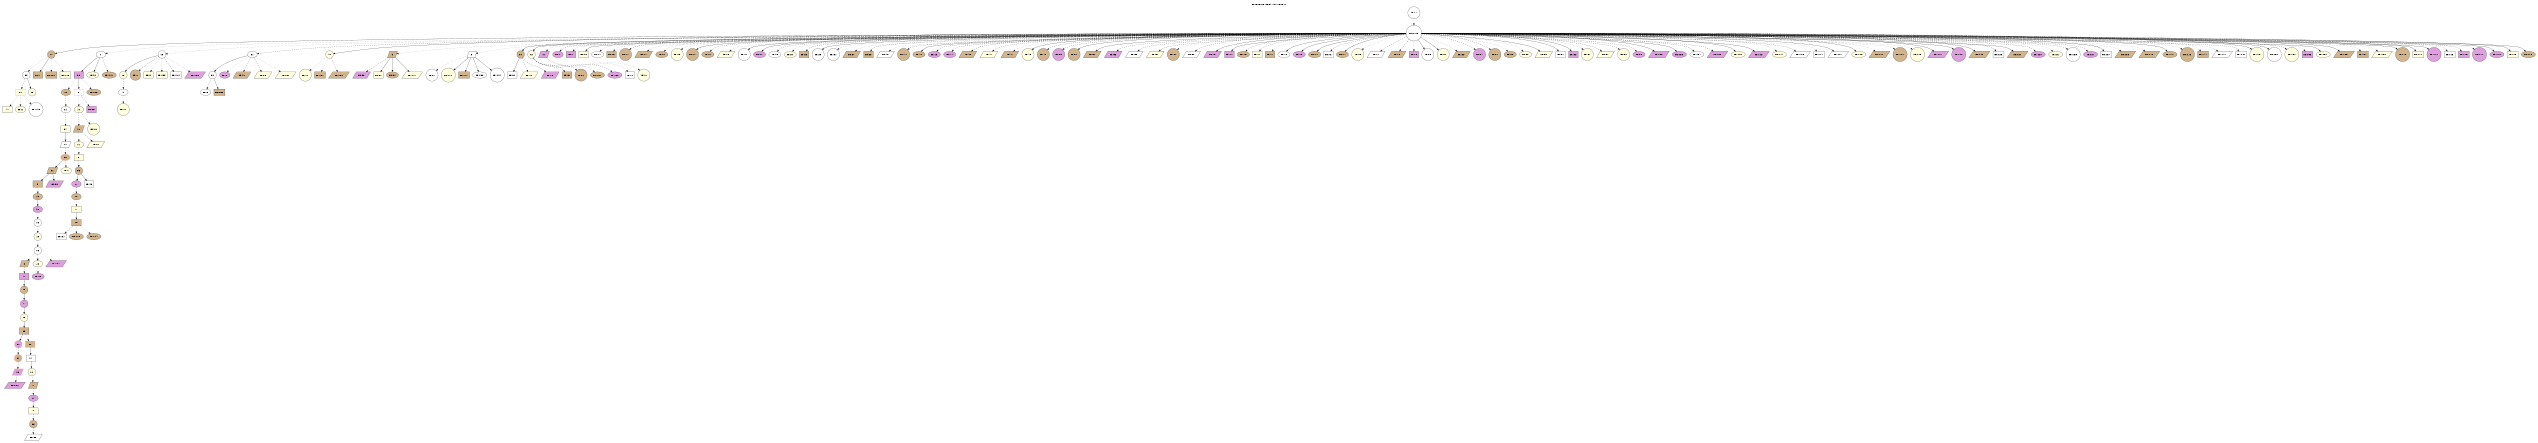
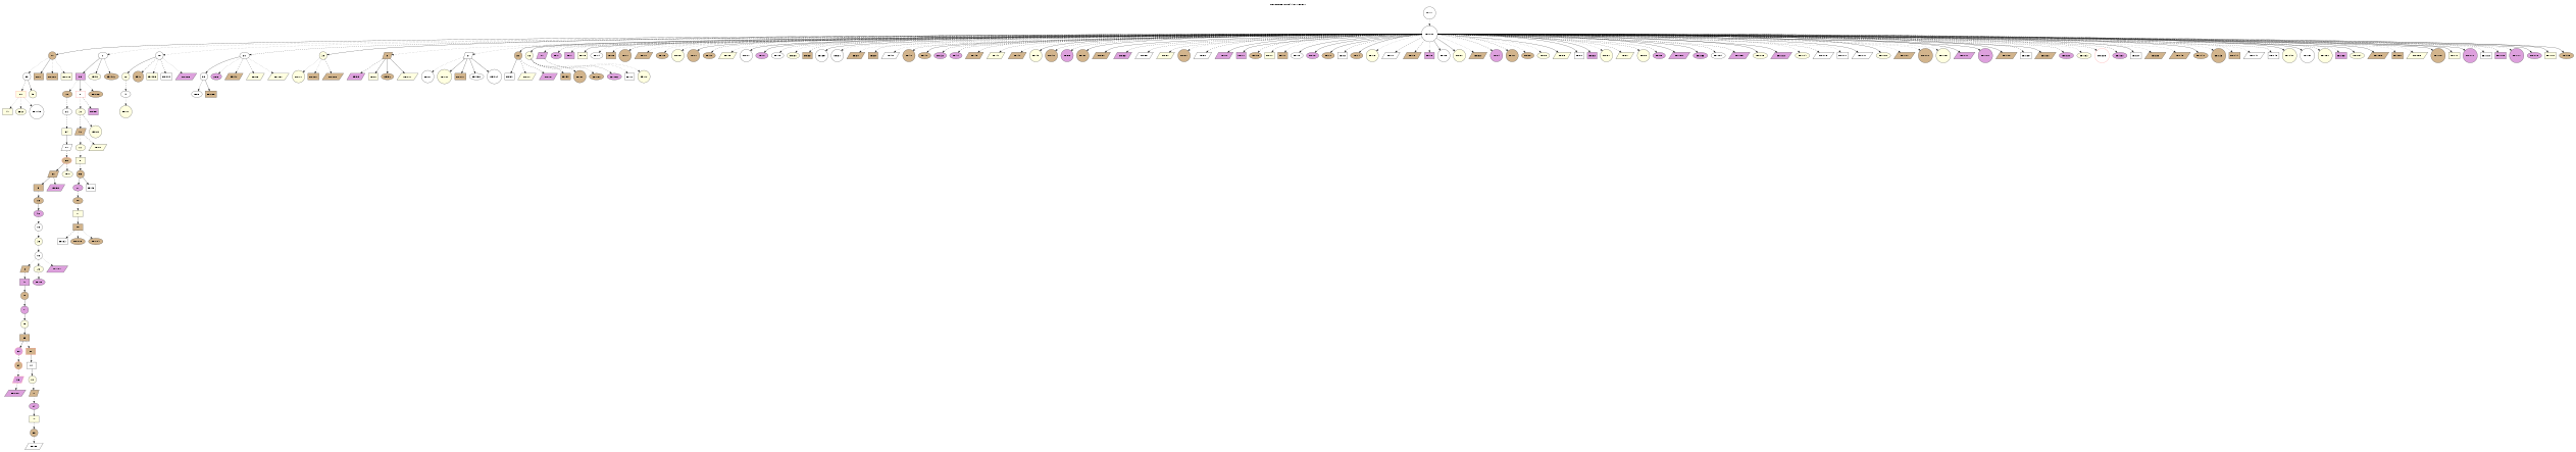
  digraph {
    fontname=Lato
    label="Confidence score: -487.658011"
    labelloc=t
    node [fillcolor=tan fontname=Lato shape=circle style=filled]
    edge [fontname=Lato style=dotted]
    n1 [color=indianred1 fillcolor=lightyellow label=11 shape=box]
    n2 [fillcolor=lightyellow label=44 shape=box]
    cell3 [fillcolor=lightyellow shape=ellipse]
    cell145 [fillcolor=white]
    n5 [fillcolor=white label=33]
    n6 [fillcolor=lightyellow label=45]
    n7 [label=11]
    cell7 [shape=box]
    cell102 [shape=box]
    cell118 [fillcolor=lightyellow shape=box]
    n11 [color=indianred1 label=37]
    n12 [color=indianred1 fillcolor=plum label=40 shape=parallelogram]
    cell112 [fillcolor=plum shape=parallelogram]
    n14 [color=indianred1 fillcolor=plum label=31]
    n15 [fillcolor=lightyellow label=48 shape=box]
    n16 [label=30]
    cell58 [fillcolor=white shape=parallelogram]
    n18 [fillcolor=plum label=47 shape=ellipse]
    n19 [label=6 shape=parallelogram]
    n20 [fillcolor=lightyellow label=22]
    n21 [fillcolor=white label=17 shape=box]
    n22 [color=indianred1 label=12 shape=box]
    n23 [label=35 shape=box]
    n24 [fillcolor=lightyellow label=15]
    n25 [fillcolor=plum label=24]
    n26 [label=25]
    n27 [fillcolor=plum label=46 shape=box]
    n28 [label=9 shape=parallelogram]
    n29 [fillcolor=white label=28]
    n30 [fillcolor=lightyellow label=43 shape=ellipse]
    cell101 [fillcolor=plum shape=parallelogram]
    cell28 [fillcolor=plum shape=ellipse]
    n33 [fillcolor=lightyellow label=40]
    n34 [fillcolor=white label=13]
    n35 [fillcolor=plum label=41 shape=ellipse]
    n36 [label=19 shape=ellipse]
    n37 [label=5 shape=box]
    n38 [label=31 shape=parallelogram]
    cell30 [fillcolor=plum shape=parallelogram]
    n40 [color=indianred1 label=39 shape=ellipse]
    cell2 [fillcolor=lightyellow shape=ellipse]
    n42 [fillcolor=white label=21 shape=parallelogram]
    n43 [fillcolor=lightyellow label=37 shape=box]
    n44 [fillcolor=white label=34 shape=ellipse]
    n45 [label=12 shape=ellipse]
    n46 [fillcolor=lightyellow label=7 shape=box]
    n47 [label=20 shape=box]
    cell34 [fillcolor=white shape=box]
    cell119 [shape=ellipse]
    cell124 [shape=ellipse]
    n51 [label=18 shape=ellipse]
    n52 [fillcolor=plum label=27 shape=ellipse]
    n53 [label=50]
    cell23 [fillcolor=white shape=box]
    n55 [fillcolor=lightyellow label=2 shape=box]
    n56 [fillcolor=lightyellow label=16 shape=ellipse]
    n57 [label=14 shape=parallelogram]
    cell18 [fillcolor=lightyellow shape=parallelogram]
    n59 [fillcolor=lightyellow label=42 shape=ellipse]
    cell63 [fillcolor=lightyellow]
    n61 [color=indianred1 fillcolor=white label=1 shape=box]
    cell95 [fillcolor=plum shape=box]
    n63 [fillcolor=plum label=39 shape=box]
    cell123 [shape=ellipse]
    n65 [fillcolor=white label=1 shape=ellipse]
    cell13 [fillcolor=lightyellow shape=ellipse]
    cell164 [shape=ellipse]
    n68 [fillcolor=lightyellow label=29]
    n69 [fillcolor=white label=4 shape=ellipse]
    cell11 [fillcolor=lightyellow]
    n71 [fillcolor=white label=10]
    cell4
-   cell8 [fillcolor=lightyellow shape=box]
    cell133 [fillcolor=lightyellow shape=box]
    cell142 [fillcolor=white shape=box]
    cell150 [fillcolor=plum shape=parallelogram]
    n77 [fillcolor=white label=36 shape=ellipse]
    n78 [fillcolor=white label=38]
    cell5 [fillcolor=plum shape=ellipse]
    cell24 [shape=parallelogram]
    cell85 [fillcolor=lightyellow shape=parallelogram]
    cell156 [fillcolor=lightyellow shape=parallelogram]
    cell9 [fillcolor=white shape=ellipse]
    cell109 [shape=box]
    n85 [fillcolor=white label=germline]
    n86 [fillcolor=lightyellow label=49]
    n87 [label=8 shape=parallelogram]
    n88 [fillcolor=white label=3 shape=parallelogram]
    n89 [label=32]
    n90 [fillcolor=lightyellow label=23]
    n91 [fillcolor=plum label=26 shape=parallelogram]
    cell1 [fillcolor=plum shape=ellipse]
    cell6 [fillcolor=plum shape=box]
    cell10 [fillcolor=lightyellow shape=box]
    cell14 [fillcolor=white shape=ellipse]
    cell15 [shape=box]
    cell16
    cell17 [shape=parallelogram]
    cell19 [shape=ellipse]
    cell20 [fillcolor=lightyellow]
    cell21
    cell22 [shape=ellipse]
    cell25 [fillcolor=lightyellow shape=parallelogram]
    cell26 [fillcolor=white]
    cell27 [fillcolor=plum shape=ellipse]
    cell29 [fillcolor=white shape=ellipse]
    cell32 [fillcolor=lightyellow shape=ellipse]
    cell33 [shape=box]
    cell35 [fillcolor=white]
    cell36 [fillcolor=white]
    cell37 [shape=parallelogram]
    cell39 [shape=box]
    cell40 [fillcolor=white shape=parallelogram]
    cell41
    cell42 [shape=ellipse]
    cell43 [fillcolor=plum shape=ellipse]
    cell44 [fillcolor=plum shape=ellipse]
    cell45 [shape=parallelogram]
    cell46 [fillcolor=lightyellow shape=parallelogram]
    cell47 [shape=parallelogram]
    cell48 [fillcolor=lightyellow]
    cell49
    cell50 [fillcolor=plum]
    cell51
    cell52 [shape=parallelogram]
    cell53 [fillcolor=plum shape=parallelogram]
    cell55 [fillcolor=white shape=parallelogram]
    cell56 [fillcolor=lightyellow shape=parallelogram]
    cell57
    cell59 [fillcolor=white shape=parallelogram]
    cell60 [fillcolor=plum shape=parallelogram]
    cell61 [fillcolor=plum shape=box]
    cell65 [shape=ellipse]
    cell66 [fillcolor=lightyellow shape=box]
    cell67 [shape=box]
    cell68 [fillcolor=white shape=ellipse]
    cell69 [fillcolor=plum shape=ellipse]
    cell71 [shape=ellipse]
    cell73 [fillcolor=white shape=box]
    cell74 [shape=ellipse]
    cell75 [fillcolor=lightyellow]
    cell77 [fillcolor=white shape=parallelogram]
    cell78 [shape=parallelogram]
    cell79 [fillcolor=plum shape=box]
    cell80 [fillcolor=white]
    cell81 [fillcolor=lightyellow]
    cell83 [shape=parallelogram]
    cell84 [fillcolor=plum]
    cell86
    cell88 [shape=ellipse]
    cell89 [fillcolor=lightyellow shape=ellipse]
    cell90 [fillcolor=lightyellow shape=parallelogram]
    cell91 [fillcolor=white shape=box]
    cell93 [fillcolor=plum shape=box]
    cell96 [fillcolor=lightyellow]
    cell97 [fillcolor=lightyellow shape=parallelogram]
    cell98 [fillcolor=lightyellow]
    cell99 [fillcolor=plum shape=ellipse]
    cell100 [fillcolor=plum shape=parallelogram]
    cell103 [fillcolor=plum shape=ellipse]
    cell104 [fillcolor=white shape=ellipse]
    cell105 [fillcolor=plum shape=parallelogram]
    cell110 [fillcolor=lightyellow shape=ellipse]
    cell113 [fillcolor=plum shape=parallelogram]
    cell114 [fillcolor=lightyellow shape=ellipse]
    cell115 [fillcolor=white shape=parallelogram]
    cell116 [fillcolor=white shape=box]
    cell117 [fillcolor=white shape=parallelogram]
    cell120 [fillcolor=lightyellow shape=ellipse]
    cell121 [shape=parallelogram]
    cell122
    cell125 [fillcolor=lightyellow]
    cell126 [fillcolor=plum shape=parallelogram]
    cell128 [fillcolor=plum]
    cell129 [shape=parallelogram]
    cell130 [fillcolor=white shape=box]
    cell131 [shape=parallelogram]
    cell132 [fillcolor=plum shape=ellipse]
    cell134 [fillcolor=lightyellow shape=ellipse]
-   cell135 [fillcolor=white]
+   cell135 [fillcolor=white color=indianred1]
    cell136 [fillcolor=plum shape=ellipse]
    cell137 [fillcolor=white shape=box]
    cell138 [shape=parallelogram]
    cell140 [shape=parallelogram]
    cell141 [shape=ellipse]
    cell143
    cell144 [shape=box]
    cell146 [fillcolor=white shape=parallelogram]
    cell148 [fillcolor=white shape=box]
    cell149 [fillcolor=lightyellow]
    cell151 [fillcolor=white]
    cell152 [fillcolor=lightyellow]
    cell153 [fillcolor=plum shape=box]
    cell154 [fillcolor=lightyellow shape=ellipse]
    cell155 [shape=parallelogram]
    cell157 [shape=box]
    cell159 [fillcolor=lightyellow shape=parallelogram]
    cell160
    cell161 [fillcolor=lightyellow shape=box]
    cell162 [fillcolor=plum]
    cell163 [fillcolor=white shape=box]
    cell165 [fillcolor=plum shape=box]
    cell166 [fillcolor=plum]
    cell168 [fillcolor=plum shape=ellipse]
    cell169 [fillcolor=lightyellow shape=box]
    cell170 [shape=ellipse]
    cell72 [fillcolor=lightyellow]
    cell107 [shape=box]
    cell108 [shape=parallelogram]
    cell38 [fillcolor=plum shape=parallelogram]
    cell82 [fillcolor=lightyellow shape=box]
    cell94 [shape=ellipse]
    cell167 [fillcolor=lightyellow shape=parallelogram]
    cell87 [fillcolor=white]
    cell111 [fillcolor=lightyellow]
    cell127 [shape=box]
    cell139 [fillcolor=white shape=ellipse]
    cell147 [fillcolor=white]
    cell31 [fillcolor=white shape=box]
    cell62 [fillcolor=lightyellow shape=parallelogram]
    cell70 [fillcolor=plum shape=parallelogram]
    cell54 [shape=box]
    cell92
    cell106 [shape=ellipse]
    cell158 [fillcolor=plum shape=ellipse]
    cell12 [fillcolor=white shape=box]
    cell64 [fillcolor=lightyellow]
    cell76 [fillcolor=white]
    n1 -> n2
    n1 -> cell3
    n1 -> cell145
    n5 -> n1 [style=dashed]
    n5 -> n6 [style=solid]
    n7 -> n5
    n7 -> cell7 [style=solid]
    n7 -> cell102
    n7 -> cell118
    n11 -> n12 [style=dashed]
    n12 -> cell112 [style=dashed]
    n14 -> n11 [style=dashed]
    n15 -> n16 [style=dashed]
    n16 -> cell58 [style=dashed]
    n18 -> n15 [style=solid]
    n19 -> n18
    n20 -> n19
    n21 -> n20 [style=solid]
    n22 -> n21 [style=solid]
    n23 -> n14 [style=solid]
    n23 -> n22
    n24 -> n23 [style=solid]
    n25 -> n24 [style=solid]
    n26 -> n25 [style=solid]
    n27 -> n26 [style=solid]
    n28 -> n27 [style=dashed]
    n29 -> n28
    n29 -> n30
    n29 -> cell101
    n30 -> cell28
    n33 -> n29
    n34 -> n33
    n35 -> n34
    n36 -> n35 [style=solid]
    n37 -> n36
    n38 -> n37 [style=solid]
    n38 -> cell30 [style=solid]
    n40 -> n38 [style=solid]
    n40 -> cell2 [style=dashed]
    n42 -> n40 [style=dashed]
    n43 -> n42 [style=solid]
    n44 -> n43 [style=dashed]
    n45 -> n44 [style=dashed]
    n46 -> n47 [style=solid]
    n47 -> cell34 [style=dashed]
    n47 -> cell119
    n47 -> cell124
    n51 -> n46
    n52 -> n51 [style=dashed]
    n53 -> n52 [style=solid]
    n53 -> cell23 [style=solid]
    n55 -> n53 [style=dashed]
    n56 -> n55
    n57 -> n56
    n57 -> cell18 [style=dashed]
    n59 -> n57 [style=dashed]
    n59 -> cell63 [style=dashed]
    n61 -> n59
    n61 -> cell95 [style=dashed]
    n63 -> n45
    n63 -> n61 [style=solid]
    n63 -> cell123
    n65 -> n63 [style=solid]
    n65 -> cell13 [style=solid]
    n65 -> cell164 [style=dashed]
    n68 -> n69 [style=dashed]
    n69 -> cell11
    n71 -> n68 [style=solid]
    n71 -> cell4 [style=dashed]
-   n71 -> cell8
    n71 -> cell133
    n71 -> cell142 [style=dashed]
    n71 -> cell150
    n77 -> n78 [style=solid]
    n77 -> cell5
    n77 -> cell24 [style=dashed]
    n77 -> cell85 [style=dashed]
    n77 -> cell156
    n78 -> cell9 [style=dashed]
    n78 -> cell109 [style=solid]
    n85 -> n7 [style=solid]
    n85 -> n65
    n85 -> n71
    n85 -> n77 [style=dashed]
    n85 -> n86 [style=solid]
    n85 -> n87
    n85 -> n88
    n85 -> n89 [style=solid]
    n85 -> n90 [style=solid]
    n85 -> n91
    n85 -> cell1 [style=dashed]
    n85 -> cell6
    n85 -> cell10 [style=solid]
    n85 -> cell14
    n85 -> cell15
    n85 -> cell16 [style=dashed]
    n85 -> cell17
    n85 -> cell19
    n85 -> cell20
    n85 -> cell21 [style=solid]
    n85 -> cell22 [style=dashed]
    n85 -> cell25
    n85 -> cell26 [style=solid]
    n85 -> cell27 [style=solid]
    n85 -> cell29 [style=dashed]
    n85 -> cell32
    n85 -> cell33 [style=dashed]
    n85 -> cell35 [style=solid]
    n85 -> cell36
    n85 -> cell37
    n85 -> cell39 [style=dashed]
    n85 -> cell40
    n85 -> cell41 [style=dashed]
    n85 -> cell42 [style=solid]
    n85 -> cell43 [style=dashed]
    n85 -> cell44 [style=dashed]
    n85 -> cell45 [style=dashed]
    n85 -> cell46 [style=dashed]
    n85 -> cell47
    n85 -> cell48 [style=solid]
    n85 -> cell49 [style=dashed]
    n85 -> cell50 [style=dashed]
    n85 -> cell51 [style=solid]
    n85 -> cell52 [style=solid]
    n85 -> cell53 [style=dashed]
    n85 -> cell55 [style=dashed]
    n85 -> cell56 [style=dashed]
    n85 -> cell57
    n85 -> cell59 [style=dashed]
    n85 -> cell60 [style=solid]
    n85 -> cell61 [style=solid]
    n85 -> cell65 [style=dashed]
    n85 -> cell66 [style=dashed]
    n85 -> cell67
    n85 -> cell68 [style=solid]
    n85 -> cell69 [style=solid]
    n85 -> cell71 [style=solid]
    n85 -> cell73 [style=dashed]
    n85 -> cell74 [style=solid]
    n85 -> cell75
    n85 -> cell77 [style=dashed]
    n85 -> cell78 [style=dashed]
    n85 -> cell79
    n85 -> cell80 [style=solid]
    n85 -> cell81 [style=solid]
    n85 -> cell83
    n85 -> cell84 [style=dashed]
    n85 -> cell86 [style=dashed]
    n85 -> cell88
    n85 -> cell89
    n85 -> cell90 [style=solid]
    n85 -> cell91 [style=solid]
    n85 -> cell93 [style=solid]
    n85 -> cell96
    n85 -> cell97 [style=dashed]
    n85 -> cell98 [style=dashed]
    n85 -> cell99 [style=dashed]
    n85 -> cell100 [style=solid]
    n85 -> cell103 [style=solid]
    n85 -> cell104 [style=dashed]
    n85 -> cell105 [style=dashed]
    n85 -> cell110 [style=solid]
    n85 -> cell113 [style=solid]
    n85 -> cell114
    n85 -> cell115 [style=dashed]
    n85 -> cell116
    n85 -> cell117 [style=solid]
    n85 -> cell120 [style=solid]
    n85 -> cell121
    n85 -> cell122
    n85 -> cell125
    n85 -> cell126 [style=solid]
    n85 -> cell128 [style=solid]
    n85 -> cell129 [style=solid]
    n85 -> cell130 [style=dashed]
    n85 -> cell131 [style=solid]
    n85 -> cell132 [style=dashed]
    n85 -> cell134
    n85 -> cell135 [style=dashed]
    n85 -> cell136 [style=dashed]
    n85 -> cell137 [style=solid]
    n85 -> cell138
    n85 -> cell140
    n85 -> cell141 [style=solid]
    n85 -> cell143
    n85 -> cell144
    n85 -> cell146
    n85 -> cell148 [style=dashed]
    n85 -> cell149 [style=solid]
    n85 -> cell151 [style=solid]
    n85 -> cell152 [style=dashed]
    n85 -> cell153
    n85 -> cell154 [style=solid]
    n85 -> cell155 [style=solid]
    n85 -> cell157
    n85 -> cell159
    n85 -> cell160 [style=solid]
    n85 -> cell161 [style=solid]
    n85 -> cell162 [style=solid]
    n85 -> cell163
    n85 -> cell165 [style=dashed]
    n85 -> cell166
    n85 -> cell168 [style=solid]
    n85 -> cell169 [style=solid]
    n85 -> cell170 [style=solid]
    n86 -> cell72
    n86 -> cell107
    n86 -> cell108 [style=dashed]
    n87 -> cell38 [style=dashed]
    n87 -> cell82 [style=solid]
    n87 -> cell94 [style=solid]
    n87 -> cell167 [style=solid]
    n88 -> cell87
    n88 -> cell111 [style=solid]
    n88 -> cell127 [style=solid]
    n88 -> cell139 [style=solid]
    n88 -> cell147 [style=solid]
    n89 -> cell31 [style=solid]
    n89 -> cell62 [style=dashed]
    n89 -> cell70 [style=dashed]
    n90 -> cell54 [style=dashed]
    n90 -> cell92 [style=dashed]
    n90 -> cell106
    n90 -> cell158 [style=dashed]
    n91 -> cell12
    n91 -> cell64
    cell76 -> n85
  }
